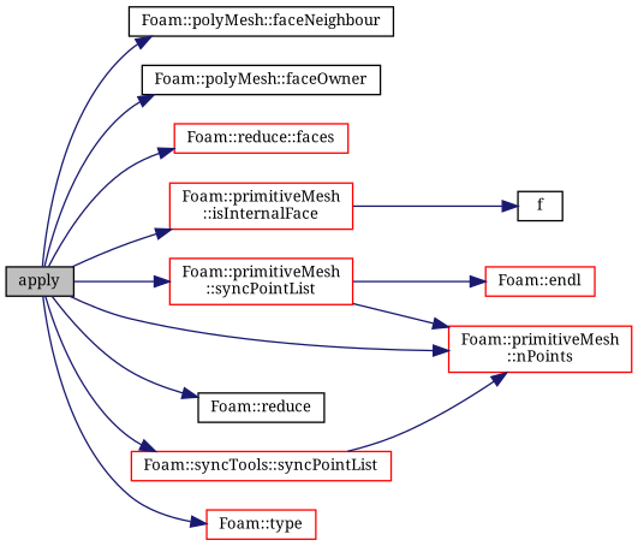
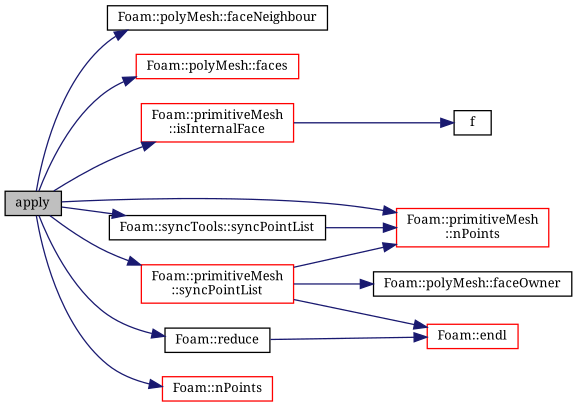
  digraph {
    fontname="Noto Serif"
    rankdir=LR
    node [color=red fontname="Noto Serif" fontsize=10 shape=record]
    edge [color=midnightblue fontname="Noto Serif" fontsize=10 labelfontname=Helvetica labelfontsize=10 style=solid]
    n1 [color=black fillcolor=grey75 fontcolor=black height=0.2 label=apply style=filled width=0.4]
    n2 [color=black height=0.2 label="Foam::polyMesh::faceNeighbour" width=0.4]
    n3 [color=black height=0.2 label="Foam::polyMesh::faceOwner" width=0.4]
-   n4 [height=0.2 label="Foam::reduce::faces" width=0.4]
+   n4 [height=0.2 label="Foam::polyMesh::faces" width=0.4]
    n5 [height=0.2 label="Foam::primitiveMesh\l::isInternalFace" width=0.4]
    n6 [height=0.2 label="Foam::primitiveMesh\l::nPoints" width=0.4]
    n7 [height=0.2 label="Foam::primitiveMesh\l::syncPointList" width=0.4]
    n8 [color=black height=0.2 label="Foam::reduce" width=0.4]
-   n9 [height=0.2 label="Foam::syncTools::syncPointList" width=0.4]
-   n10 [height=0.2 label="Foam::type" width=0.4]
+   n9 [color=black height=0.2 label="Foam::syncTools::syncPointList" width=0.4]
+   n10 [height=0.2 label="Foam::nPoints" width=0.4]
    n11 [height=0.2 label="Foam::endl" width=0.4]
    n12 [color=black height=0.2 label=f width=0.4]
    n1 -> n2
-   n1 -> n3
+   n7 -> n3
    n1 -> n4
    n1 -> n5
    n1 -> n6
    n1 -> n7
    n1 -> n8
    n1 -> n9
    n1 -> n10
    n5 -> n12
    n7 -> n6
    n7 -> n11
+   n8 -> n11
    n9 -> n6
  }
